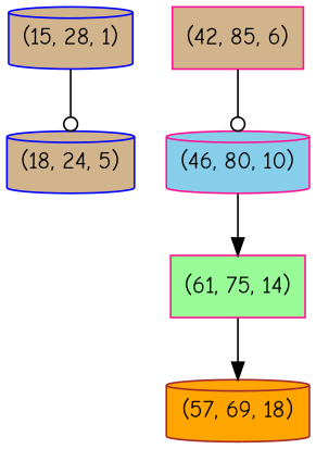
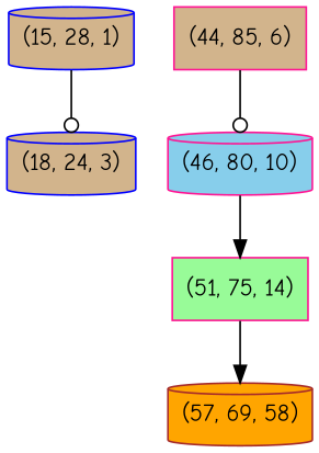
  digraph {
    fontname="Comic Neue"
    node [color=deeppink fillcolor=tan fontname="Comic Neue" shape=cylinder style=filled]
    edge [arrowhead=odot fontname="Comic Neue"]
    "(15, 28, 1)" [color=blue]
-   "(18, 24, 3)" [color=blue label="(18, 24, 5)"]
-   "(42, 85, 6)" [shape=box]
+   "(18, 24, 3)" [color=blue]
+   "(42, 85, 6)" [shape=box label="(44, 85, 6)"]
    n4 [fillcolor=skyblue label="(46, 80, 10)"]
-   "(51, 75, 14)" [fillcolor=palegreen shape=box label="(61, 75, 14)"]
-   "(57, 69, 18)" [color=brown fillcolor=orange]
+   "(51, 75, 14)" [fillcolor=palegreen shape=box]
+   "(57, 69, 18)" [color=brown fillcolor=orange label="(57, 69, 58)"]
    "(15, 28, 1)" -> "(18, 24, 3)"
    "(42, 85, 6)" -> n4
    n4 -> "(51, 75, 14)" [arrowhead=normal]
    "(51, 75, 14)" -> "(57, 69, 18)" [arrowhead=normal]
  }
